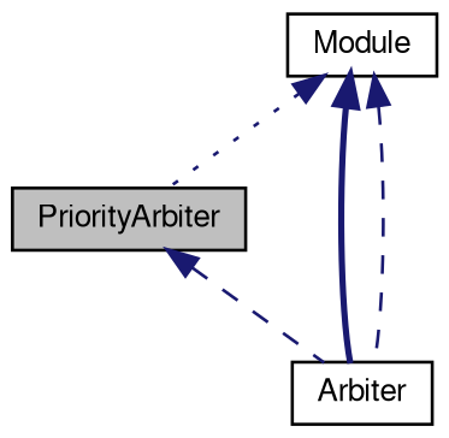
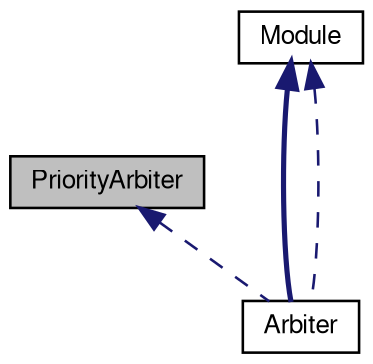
  digraph {
    node [color=black fontname=FreeSans fontsize=10 shape=record]
    edge [color=midnightblue dir=back fontname=FreeSans fontsize=10 labelfontname=FreeSans labelfontsize=10 style=dashed]
    n1 [fillcolor=grey75 fontcolor=black height=0.2 label=PriorityArbiter style=filled width=0.4]
    n2 [height=0.2 label=Arbiter width=0.4]
    n3 [height=0.2 label=Module width=0.4]
    n1 -> n2
-   n3 -> n1 [style=dotted]
    n3 -> n2 [style=bold]
    n3 -> n2
  }
